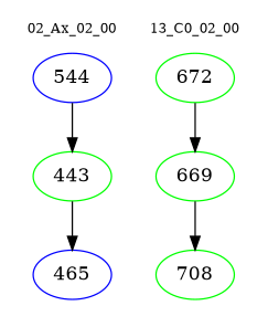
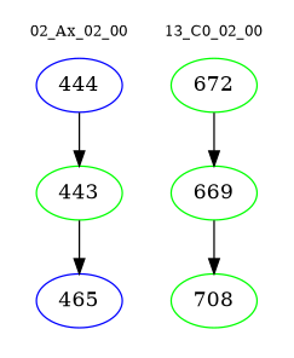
  digraph {
    node [color=green]
    edge [color=black]
-   n1 [color=blue label=544]
+   n1 [color=blue label=444]
    n2 [label=443]
    n3 [color=blue label=465]
    n4 [label=672]
    n5 [label=669]
    n6 [label=708]
    subgraph cluster_1 {
      color=white
      fontsize=10
      label="02_Ax_02_00"
      n1
      n2
      n3
    }
    subgraph cluster_2 {
      color=white
      fontsize=10
      label="13_C0_02_00"
      n4
      n5
      n6
    }
    n1 -> n2
    n2 -> n3
    n4 -> n5
    n5 -> n6
  }
